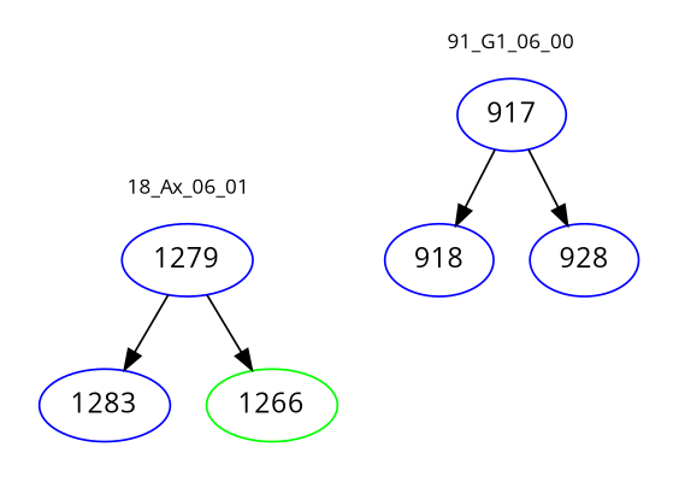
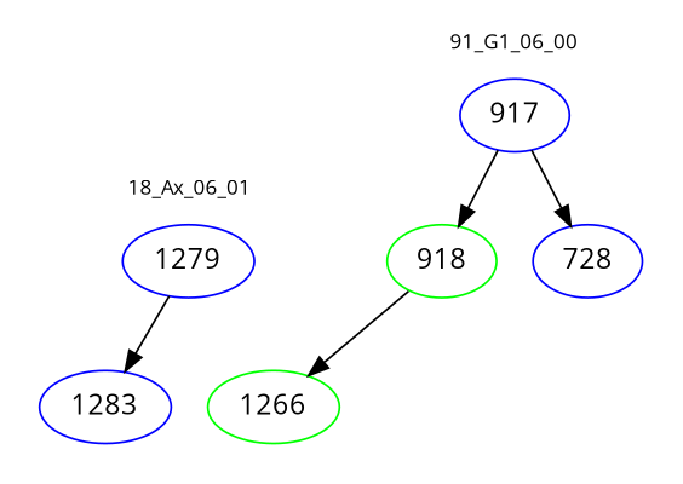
  digraph {
    fontname="Open Sans"
    node [color=blue fontname="Open Sans"]
    edge [color=black fontname="Open Sans"]
    n1 [label=1279]
    n2 [color=green label=1266]
    n3 [label=1283]
    n4 [label=917]
-   n5 [label=918]
-   n6 [label=928]
+   n5 [color=green label=918]
+   n6 [label=728]
    subgraph cluster_1 {
      color=white
      fontsize=10
      label="18_Ax_06_01"
      n1
      n2
      n3
    }
    subgraph cluster_2 {
      color=white
      fontsize=10
      label="91_G1_06_00"
      n4
      n5
      n6
    }
-   n1 -> n2
+   n5 -> n2
    n1 -> n3
    n4 -> n5
    n4 -> n6
  }
